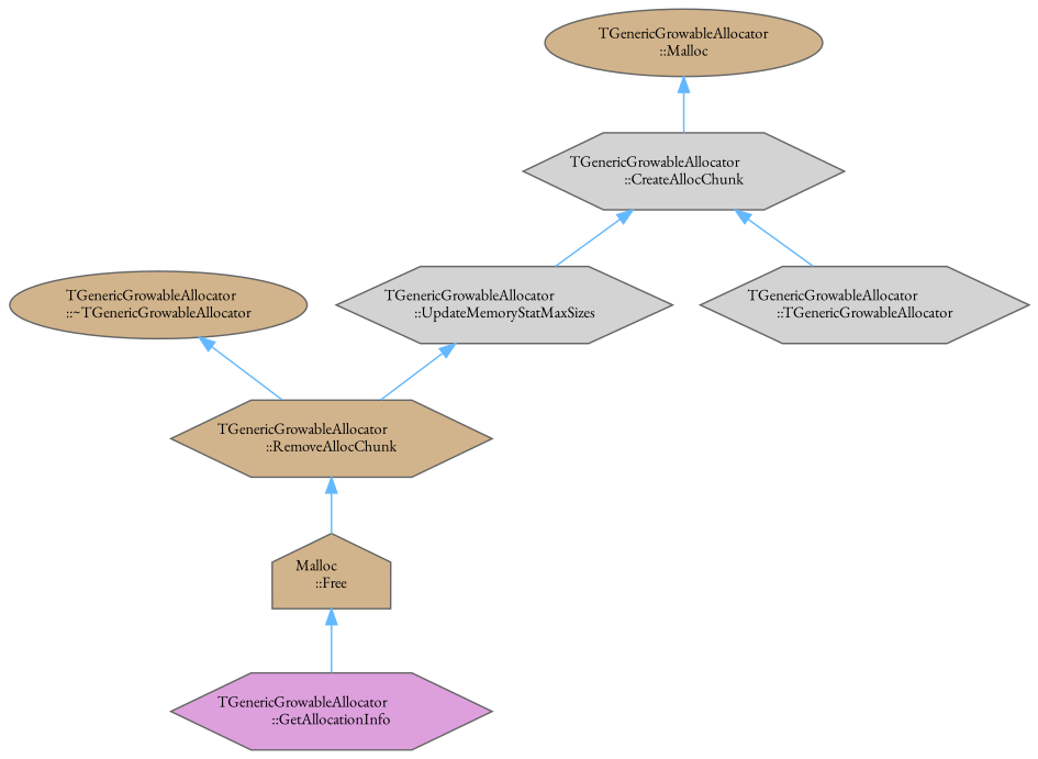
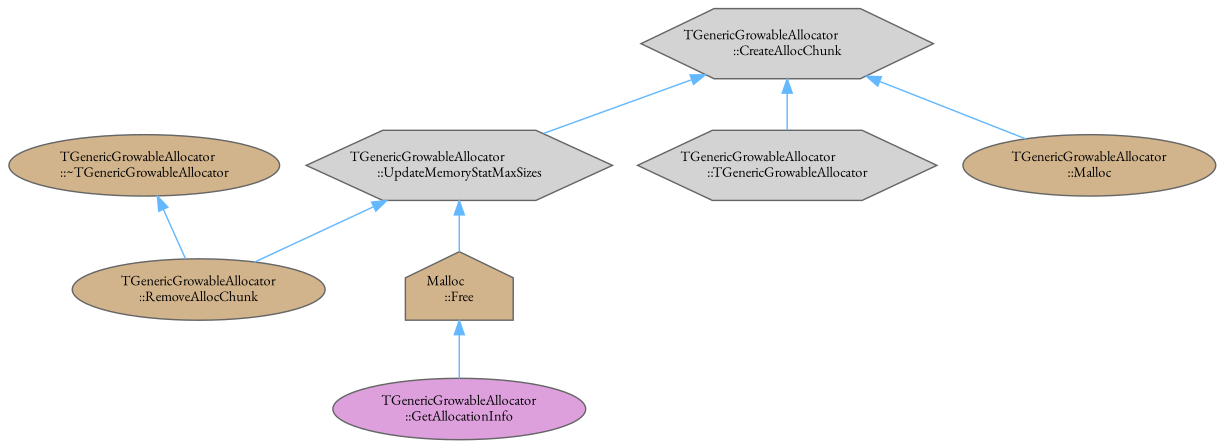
  digraph {
    fontname="EB Garamond"
    rankdir=TB
    node [color=grey40 fillcolor=tan fontname="EB Garamond" fontsize=10 shape=hexagon style=filled]
    edge [color=steelblue1 dir=back fontname="EB Garamond" fontsize=10 labelfontname=Helvetica labelfontsize=10 style=solid]
    n1 [color=gray40 fillcolor=lightgrey fontcolor=black height=0.2 label="TGenericGrowableAllocator\l::UpdateMemoryStatMaxSizes" width=0.4]
-   n2 [height=0.2 label="TGenericGrowableAllocator\l::RemoveAllocChunk" width=0.4]
+   n2 [height=0.2 label="TGenericGrowableAllocator\l::RemoveAllocChunk" shape=ellipse width=0.4]
    n3 [fillcolor=lightgrey height=0.2 label="TGenericGrowableAllocator\l::CreateAllocChunk" width=0.4]
    n4 [fillcolor=lightgrey height=0.2 label="TGenericGrowableAllocator\l::TGenericGrowableAllocator" width=0.4]
    n5 [height=0.2 label="TGenericGrowableAllocator\l::Malloc" shape=ellipse width=0.4]
    n6 [height=0.2 label="Malloc\l::Free" shape=house width=0.4]
    n7 [height=0.2 label="TGenericGrowableAllocator\l::~TGenericGrowableAllocator" shape=ellipse width=0.4]
-   n8 [fillcolor=plum height=0.2 label="TGenericGrowableAllocator\l::GetAllocationInfo" width=0.4]
+   n8 [fillcolor=plum height=0.2 label="TGenericGrowableAllocator\l::GetAllocationInfo" shape=ellipse width=0.4]
    n1 -> n2
-   n2 -> n6
+   n1 -> n6
    n3 -> n1
    n3 -> n4
-   n5 -> n3
+   n3 -> n5
    n6 -> n8
    n7 -> n2
  }
